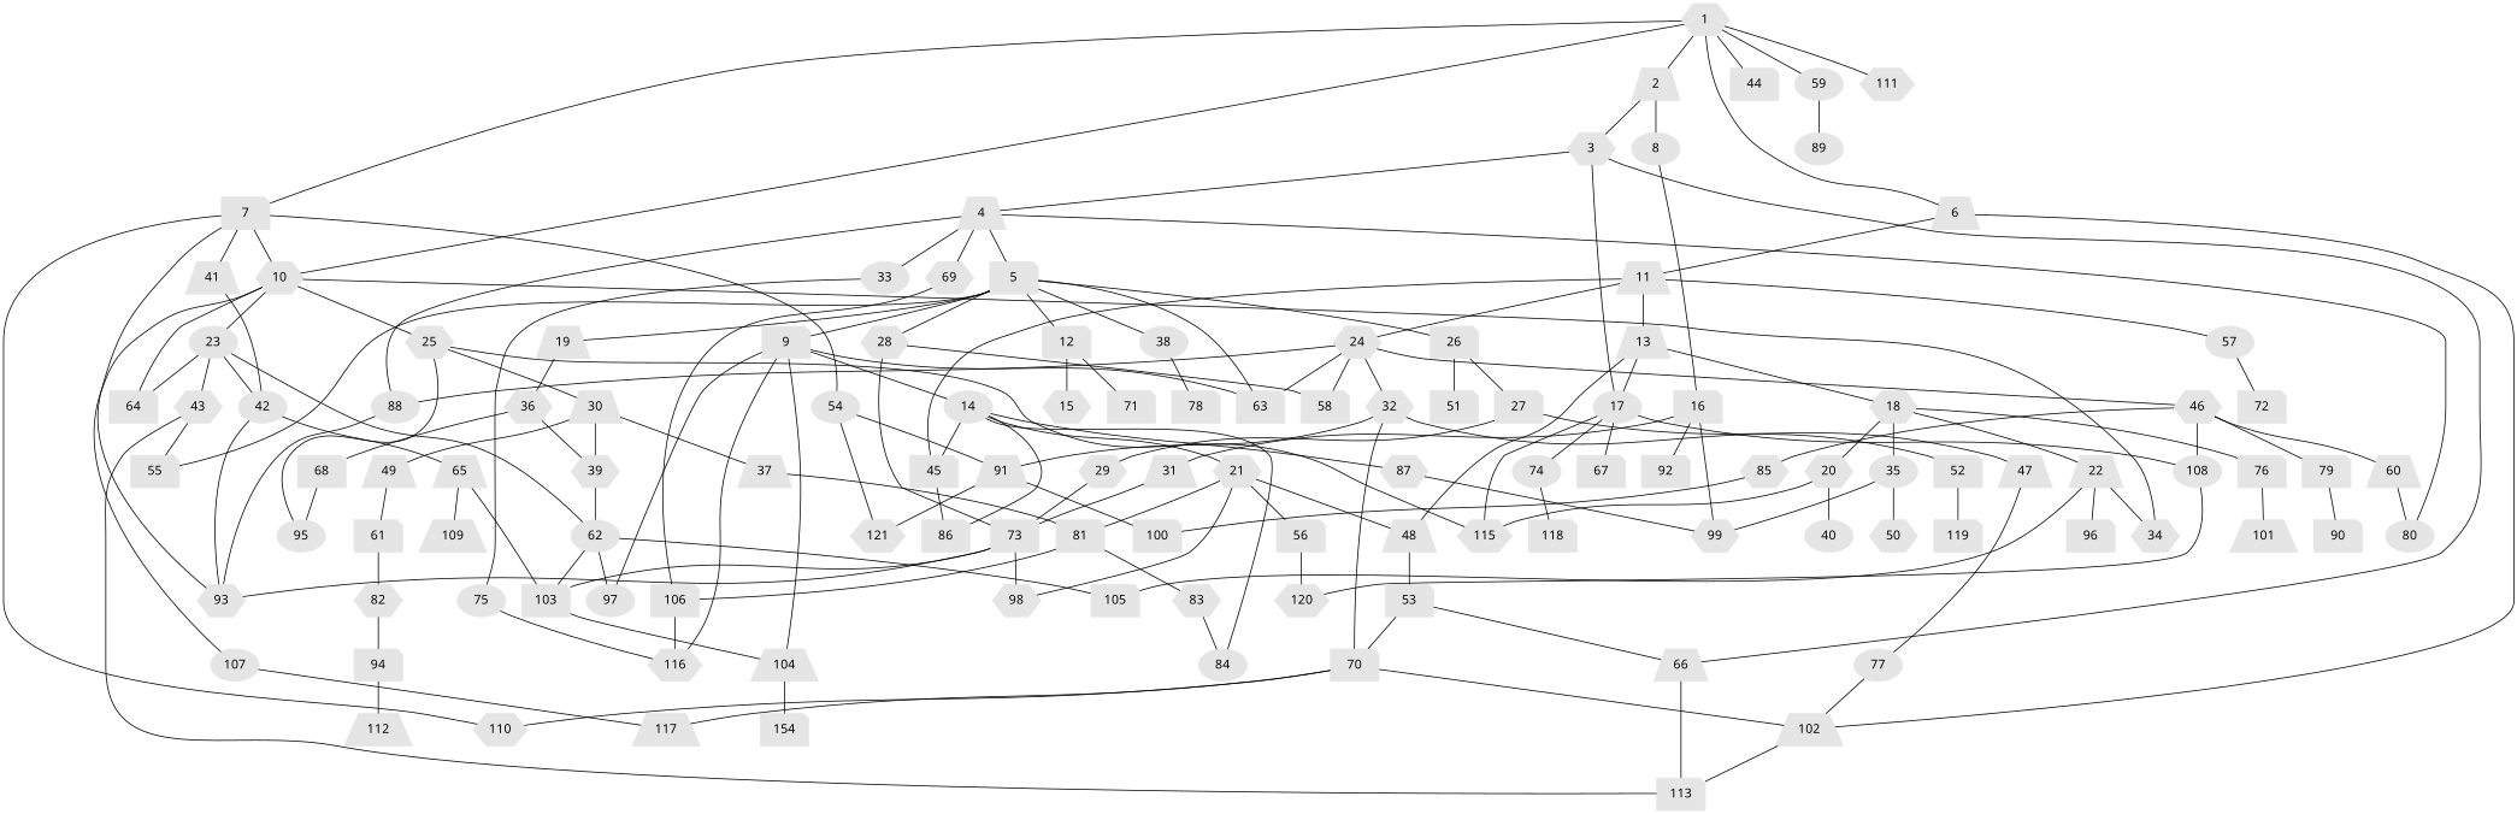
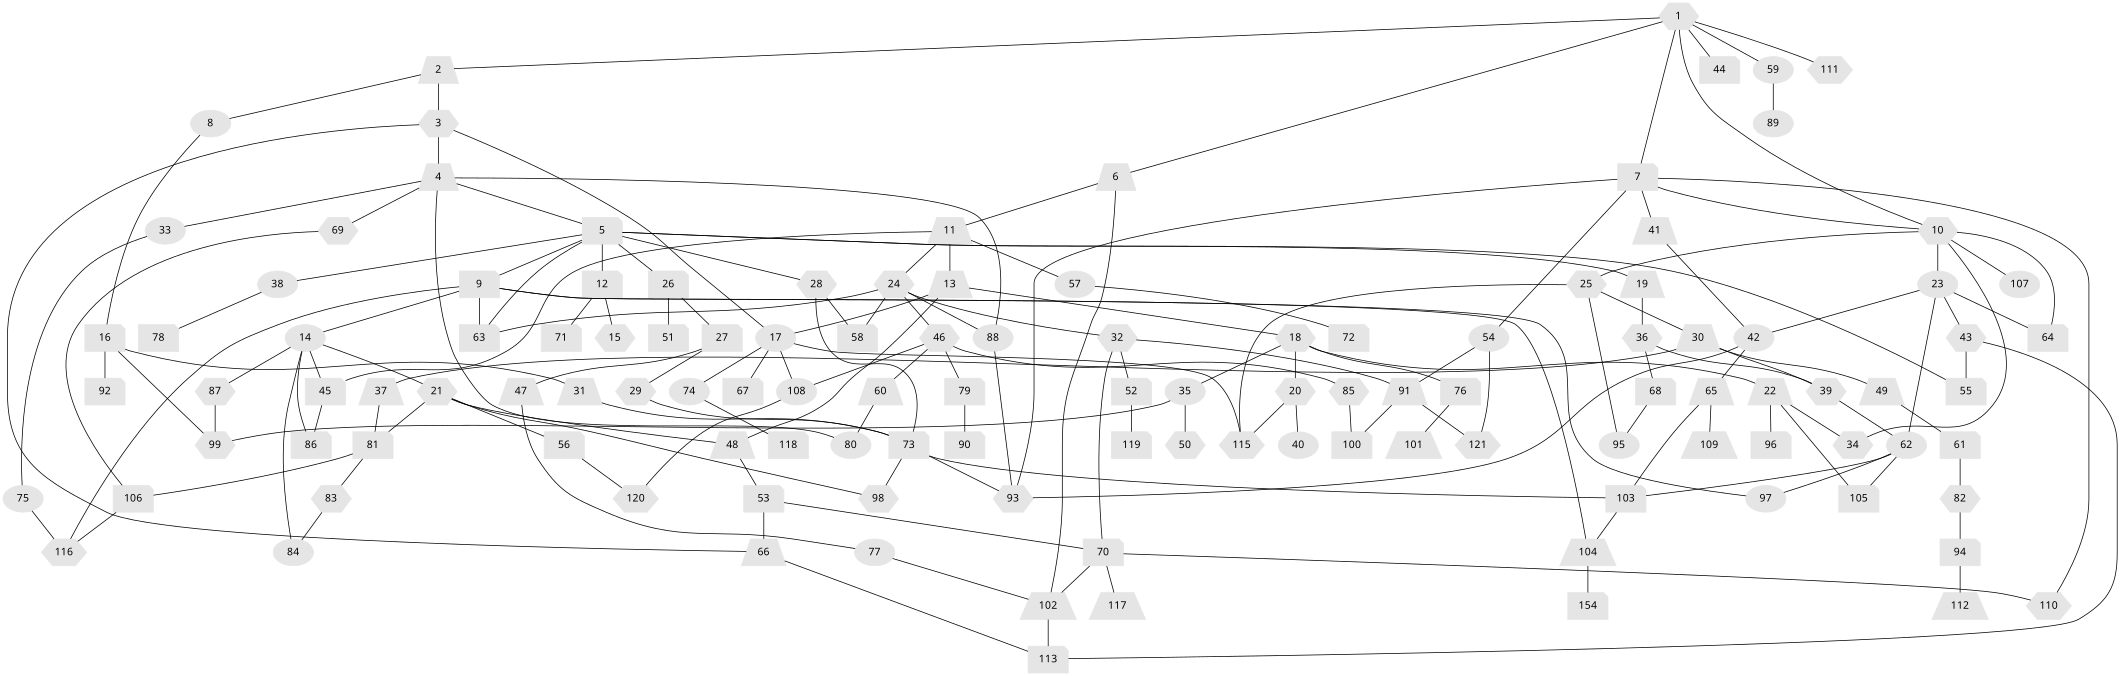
  graph {
    fontname="Noto Sans"
    node [color=gray90 fontname="Noto Sans" shape=note style=filled]
    edge [fontname="Noto Sans"]
    1 [shape=hexagon]
    2 [shape=trapezium]
    6 [shape=trapezium]
    7
    10 [shape=hexagon]
    44
    59 [shape=ellipse]
    111 [shape=hexagon]
    3 [shape=hexagon]
    8 [shape=ellipse]
    11 [shape=trapezium]
    102 [shape=trapezium]
    41 [shape=trapezium]
    54 [shape=ellipse]
    93 [shape=hexagon]
    110 [shape=hexagon]
    23 [shape=ellipse]
    25 [shape=hexagon]
    34 [shape=hexagon]
    64
    107 [shape=ellipse]
    89 [shape=ellipse]
    4 [shape=trapezium]
    17 [shape=ellipse]
    66 [shape=trapezium]
    16
    5
    33 [shape=ellipse]
    69 [shape=hexagon]
    80 [shape=ellipse]
    88 [shape=ellipse]
    67
    74 [shape=ellipse]
    108 [shape=ellipse]
    115 [shape=hexagon]
    113
    9
    12
    19 [shape=trapezium]
    26
    28 [shape=hexagon]
    38 [shape=ellipse]
    55
    63
    75 [shape=ellipse]
    106
    14 [shape=ellipse]
    97 [shape=ellipse]
    104 [shape=trapezium]
    116 [shape=hexagon]
    15 [shape=hexagon]
    71
    36 [shape=hexagon]
    27
    51
    58
    73
    78
    13 [shape=trapezium]
    24 [shape=hexagon]
    45
    57 [shape=ellipse]
    42 [shape=ellipse]
    91 [shape=trapezium]
    121 [shape=hexagon]
    31 [shape=trapezium]
    92
    99 [shape=hexagon]
    21 [shape=hexagon]
    84 [shape=ellipse]
    86
    87 [shape=hexagon]
    n73 [label=154]
    43 [shape=hexagon]
    62 [shape=ellipse]
    30 [shape=trapezium]
    95 [shape=ellipse]
    117 [shape=trapezium]
    18 [shape=hexagon]
    48 [shape=trapezium]
    32 [shape=hexagon]
    46 [shape=hexagon]
    72
    20 [shape=hexagon]
    22 [shape=trapezium]
    35 [shape=ellipse]
    76
    53
    56
    81
    98 [shape=hexagon]
    118
    120 [shape=hexagon]
    40 [shape=ellipse]
    96
    105
    50 [shape=hexagon]
    101 [shape=trapezium]
    39 [shape=hexagon]
    68
    83 [shape=hexagon]
    65 [shape=trapezium]
    103
    52
    70
    60 [shape=trapezium]
    79
    85 [shape=hexagon]
    37 [shape=trapezium]
    49 [shape=trapezium]
    29 [shape=hexagon]
    47 [shape=trapezium]
    77 [shape=ellipse]
    61
    119
    100
    109 [shape=trapezium]
    90
    82 [shape=hexagon]
    94
    112 [shape=trapezium]
    1 -- 2
    1 -- 6
    1 -- 7
    1 -- 10
    1 -- 44
    1 -- 59
    1 -- 111
    2 -- 3
    2 -- 8
    6 -- 11
    6 -- 102
    7 -- 10
    7 -- 41
    7 -- 54
    7 -- 93
    7 -- 110
    10 -- 23
    10 -- 25
    10 -- 34
    10 -- 64
    10 -- 107
    59 -- 89
    3 -- 4
    3 -- 17
    3 -- 66
    8 -- 16
    11 -- 13
    11 -- 24
    11 -- 45
    11 -- 57
    102 -- 113
    41 -- 42
    54 -- 91
    54 -- 121
    23 -- 64
    23 -- 42
    23 -- 43
    23 -- 62
    25 -- 115
    25 -- 30
    25 -- 95
-   107 -- 117
    4 -- 5
    4 -- 33
    4 -- 69
    4 -- 80
    4 -- 88
    17 -- 67
    17 -- 74
    17 -- 108
    17 -- 115
    66 -- 113
    16 -- 31
    16 -- 92
    16 -- 99
    5 -- 9
    5 -- 12
    5 -- 19
    5 -- 26
    5 -- 28
    5 -- 38
    5 -- 55
    5 -- 63
    33 -- 75
    69 -- 106
    88 -- 93
    74 -- 118
    108 -- 120
    9 -- 63
    9 -- 14
    9 -- 97
    9 -- 104
    9 -- 116
    12 -- 15
    12 -- 71
    19 -- 36
    26 -- 27
    26 -- 51
    28 -- 58
    28 -- 73
    38 -- 78
    75 -- 116
    106 -- 116
    14 -- 45
    14 -- 21
    14 -- 84
    14 -- 86
    14 -- 87
    104 -- n73
    36 -- 39
    36 -- 68
    27 -- 29
    27 -- 47
    73 -- 93
    73 -- 98
    73 -- 103
    13 -- 17
    13 -- 18
    13 -- 48
    24 -- 88
    24 -- 63
    24 -- 58
    24 -- 32
    24 -- 46
    45 -- 86
    57 -- 72
    42 -- 93
    42 -- 65
    91 -- 121
    91 -- 100
    31 -- 73
    21 -- 48
    21 -- 56
    21 -- 81
    21 -- 98
    87 -- 99
    43 -- 113
    43 -- 55
    62 -- 97
    62 -- 105
    62 -- 103
    30 -- 39
    30 -- 37
    30 -- 49
    18 -- 20
    18 -- 22
    18 -- 35
    18 -- 76
    48 -- 53
    32 -- 91
    32 -- 52
    32 -- 70
    46 -- 108
    46 -- 60
    46 -- 79
    46 -- 85
    20 -- 115
    20 -- 40
    22 -- 34
    22 -- 96
    22 -- 105
    35 -- 99
    35 -- 50
    76 -- 101
    53 -- 66
    53 -- 70
    56 -- 120
    81 -- 106
    81 -- 83
    39 -- 62
    68 -- 95
    83 -- 84
    65 -- 103
    65 -- 109
    103 -- 104
    52 -- 119
    70 -- 102
    70 -- 110
    70 -- 117
    60 -- 80
    79 -- 90
    85 -- 100
    37 -- 81
    49 -- 61
    29 -- 73
    47 -- 77
    77 -- 102
    61 -- 82
    82 -- 94
    94 -- 112
  }
